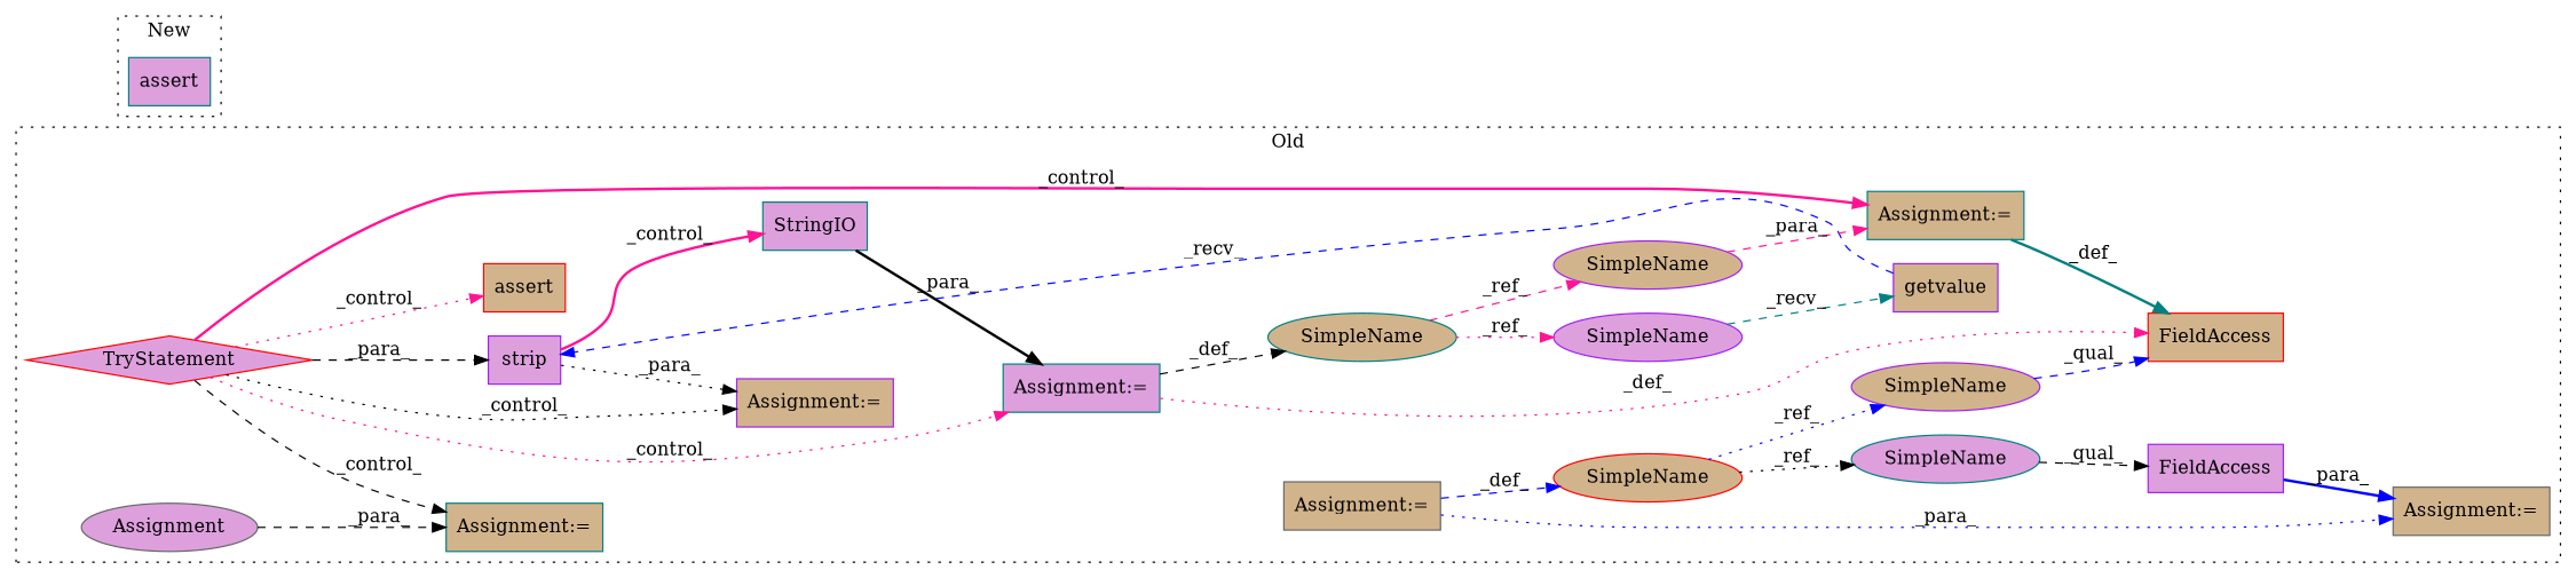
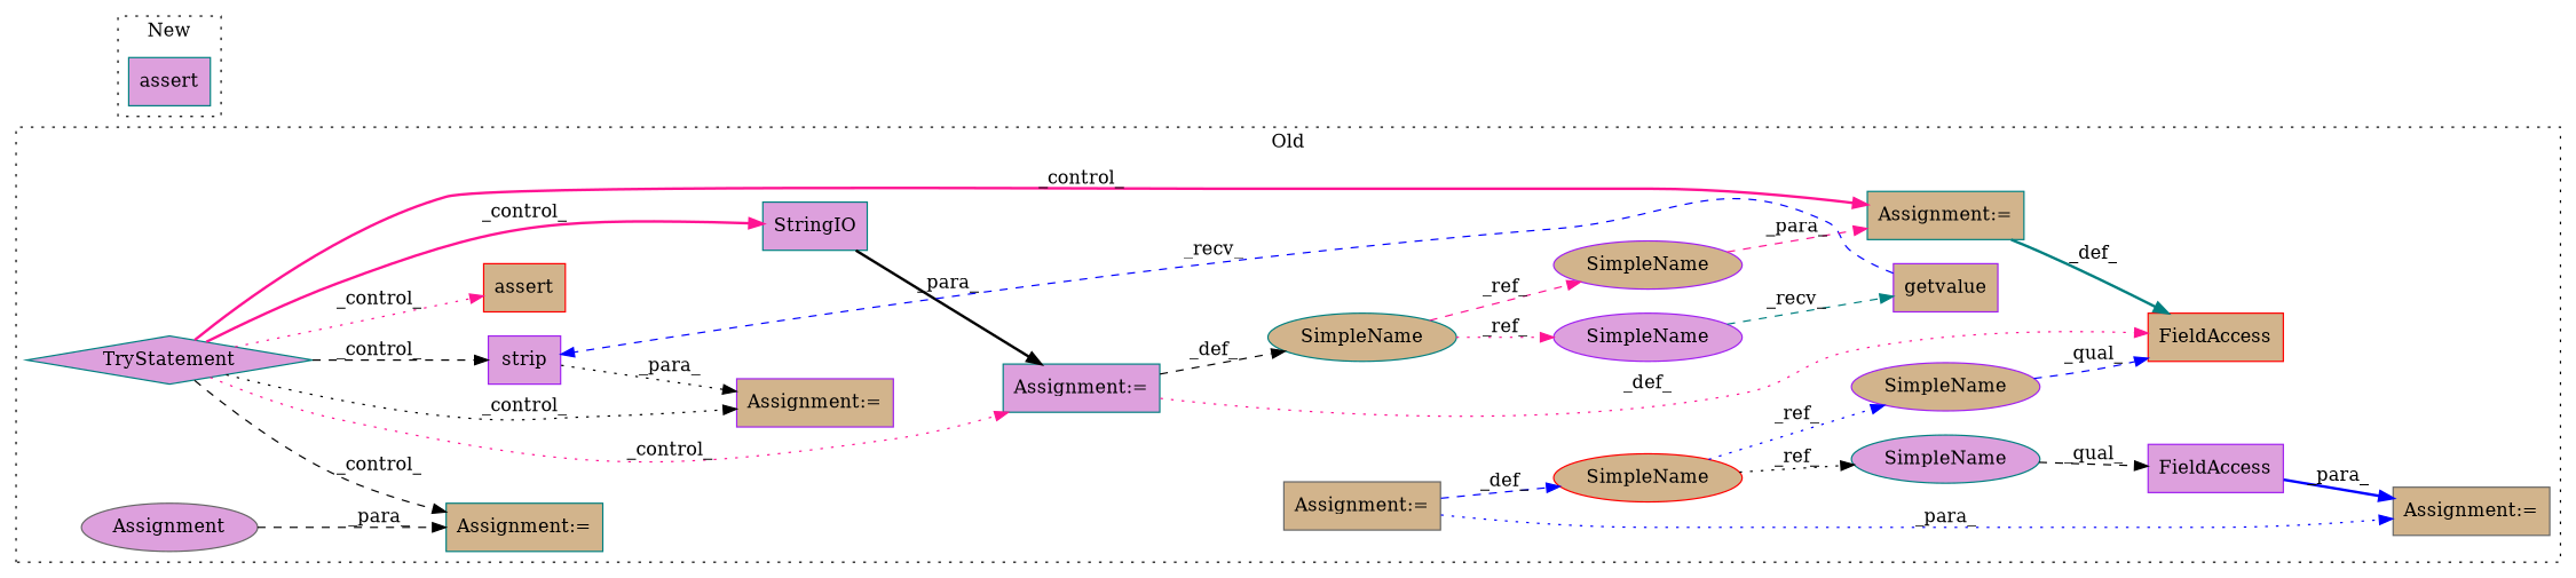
  digraph {
    rankdir=LR
    node [a=7 color=teal fillcolor=tan l=3 s=15043 shape=box style=filled]
    edge [color=black style=dashed]
    n1 [a=32 color=purple fillcolor=plum l=7 label=strip s=15302]
    n2 [color=purple l=1 label="Assignment:=" s=15286]
    n3 [fillcolor=plum l=1 label="Assignment:=" s=15024]
    n4 [l=1 label="Assignment:=" s=15053]
    n5 [a=32 fillcolor=plum l=10 label=StringIO s=15025]
-   n6 [a=54 color=red fillcolor=plum l=4 label=TryStatement s=15009 shape=diamond]
+   n6 [a=54 fillcolor=plum l=4 label=TryStatement s=15009 shape=diamond]
    n7 [a=32 color=red l="17,1" label=assert s="15537,15567"]
    n8 [a=32 color=purple l=10 label=getvalue s=15291]
    n9 [a=22 color=red l=10 label=FieldAccess]
    n10 [a=42 color=red label=SimpleName s=14958 shape=ellipse]
    n11 [a=22 color=purple fillcolor=plum l=10 label=FieldAccess s=14993]
    n12 [a=42 label=SimpleName s=15021 shape=ellipse]
    n13 [color=gray40 l=1 label="Assignment:=" s=14992]
    n14 [l=1 label="Assignment:=" s=15320]
    n15 [a=45 color=gray40 fillcolor=plum l=203 label=Assignment s=15321 shape=ellipse]
    n16 [color=gray40 label="Assignment:=" s=14958]
    n17 [a=42 color=purple label=SimpleName shape=ellipse]
    n18 [a=42 fillcolor=plum label=SimpleName s=14993 shape=ellipse]
    n19 [a=42 color=purple label=SimpleName s=15054 shape=ellipse]
    n20 [a=42 color=purple fillcolor=plum label=SimpleName s=15287 shape=ellipse]
    n21 [a=32 fillcolor=plum l="13,1" label=assert s="14266,14320"]
    subgraph cluster_1 {
      label=Old
      style=dotted
      n1
      n2
      n3
      n4
      n5
      n6
      n7
      n8
      n9
      n10
      n11
      n12
      n13
      n14
      n15
      n16
      n17
      n18
      n19
      n20
    }
    subgraph cluster_2 {
      label=New
      style=dotted
      n21
    }
    n1 -> n2 [label=_para_ style=dotted]
    n3 -> n9 [color=deeppink label=_def_ style=dotted]
    n3 -> n12 [label=_def_]
    n4 -> n9 [color=teal label=_def_ style=bold]
    n5 -> n3 [label=_para_ style=bold]
-   n6 -> n1 [label=_para_]
+   n6 -> n1 [label=_control_]
    n6 -> n2 [label=_control_ style=dotted]
    n6 -> n3 [color=deeppink label=_control_ style=dotted]
    n6 -> n4 [color=deeppink label=_control_ style=bold]
-   n1 -> n5 [color=deeppink label=_control_ style=bold]
+   n6 -> n5 [color=deeppink label=_control_ style=bold]
    n6 -> n7 [color=deeppink label=_control_ style=dotted]
    n6 -> n14 [label=_control_]
    n8 -> n1 [color=blue label=_recv_]
    n10 -> n17 [color=blue label=_ref_ style=dotted]
    n10 -> n18 [label=_ref_ style=dotted]
    n11 -> n13 [color=blue label=_para_ style=bold]
    n12 -> n19 [color=deeppink label=_ref_]
    n12 -> n20 [color=deeppink label=_ref_ style=dotted]
    n15 -> n14 [label=_para_]
    n16 -> n10 [color=blue label=_def_]
    n16 -> n13 [color=blue label=_para_ style=dotted]
    n17 -> n9 [color=blue label=_qual_]
    n18 -> n11 [label=_qual_]
    n19 -> n4 [color=deeppink label=_para_]
    n20 -> n8 [color=teal label=_recv_]
  }
